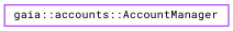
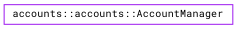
  digraph {
    rankdir=LR
    fontname="Roboto Mono"
-   n1 [color=purple fillcolor=white fontname="Roboto Mono" fontsize=10 height=0.2 label="gaia::accounts::AccountManager" shape=record style=filled width=0.4]
+   n1 [color=purple fillcolor=white fontname="Roboto Mono" fontsize=10 height=0.2 label="accounts::accounts::AccountManager" shape=record style=filled width=0.4]
  }
